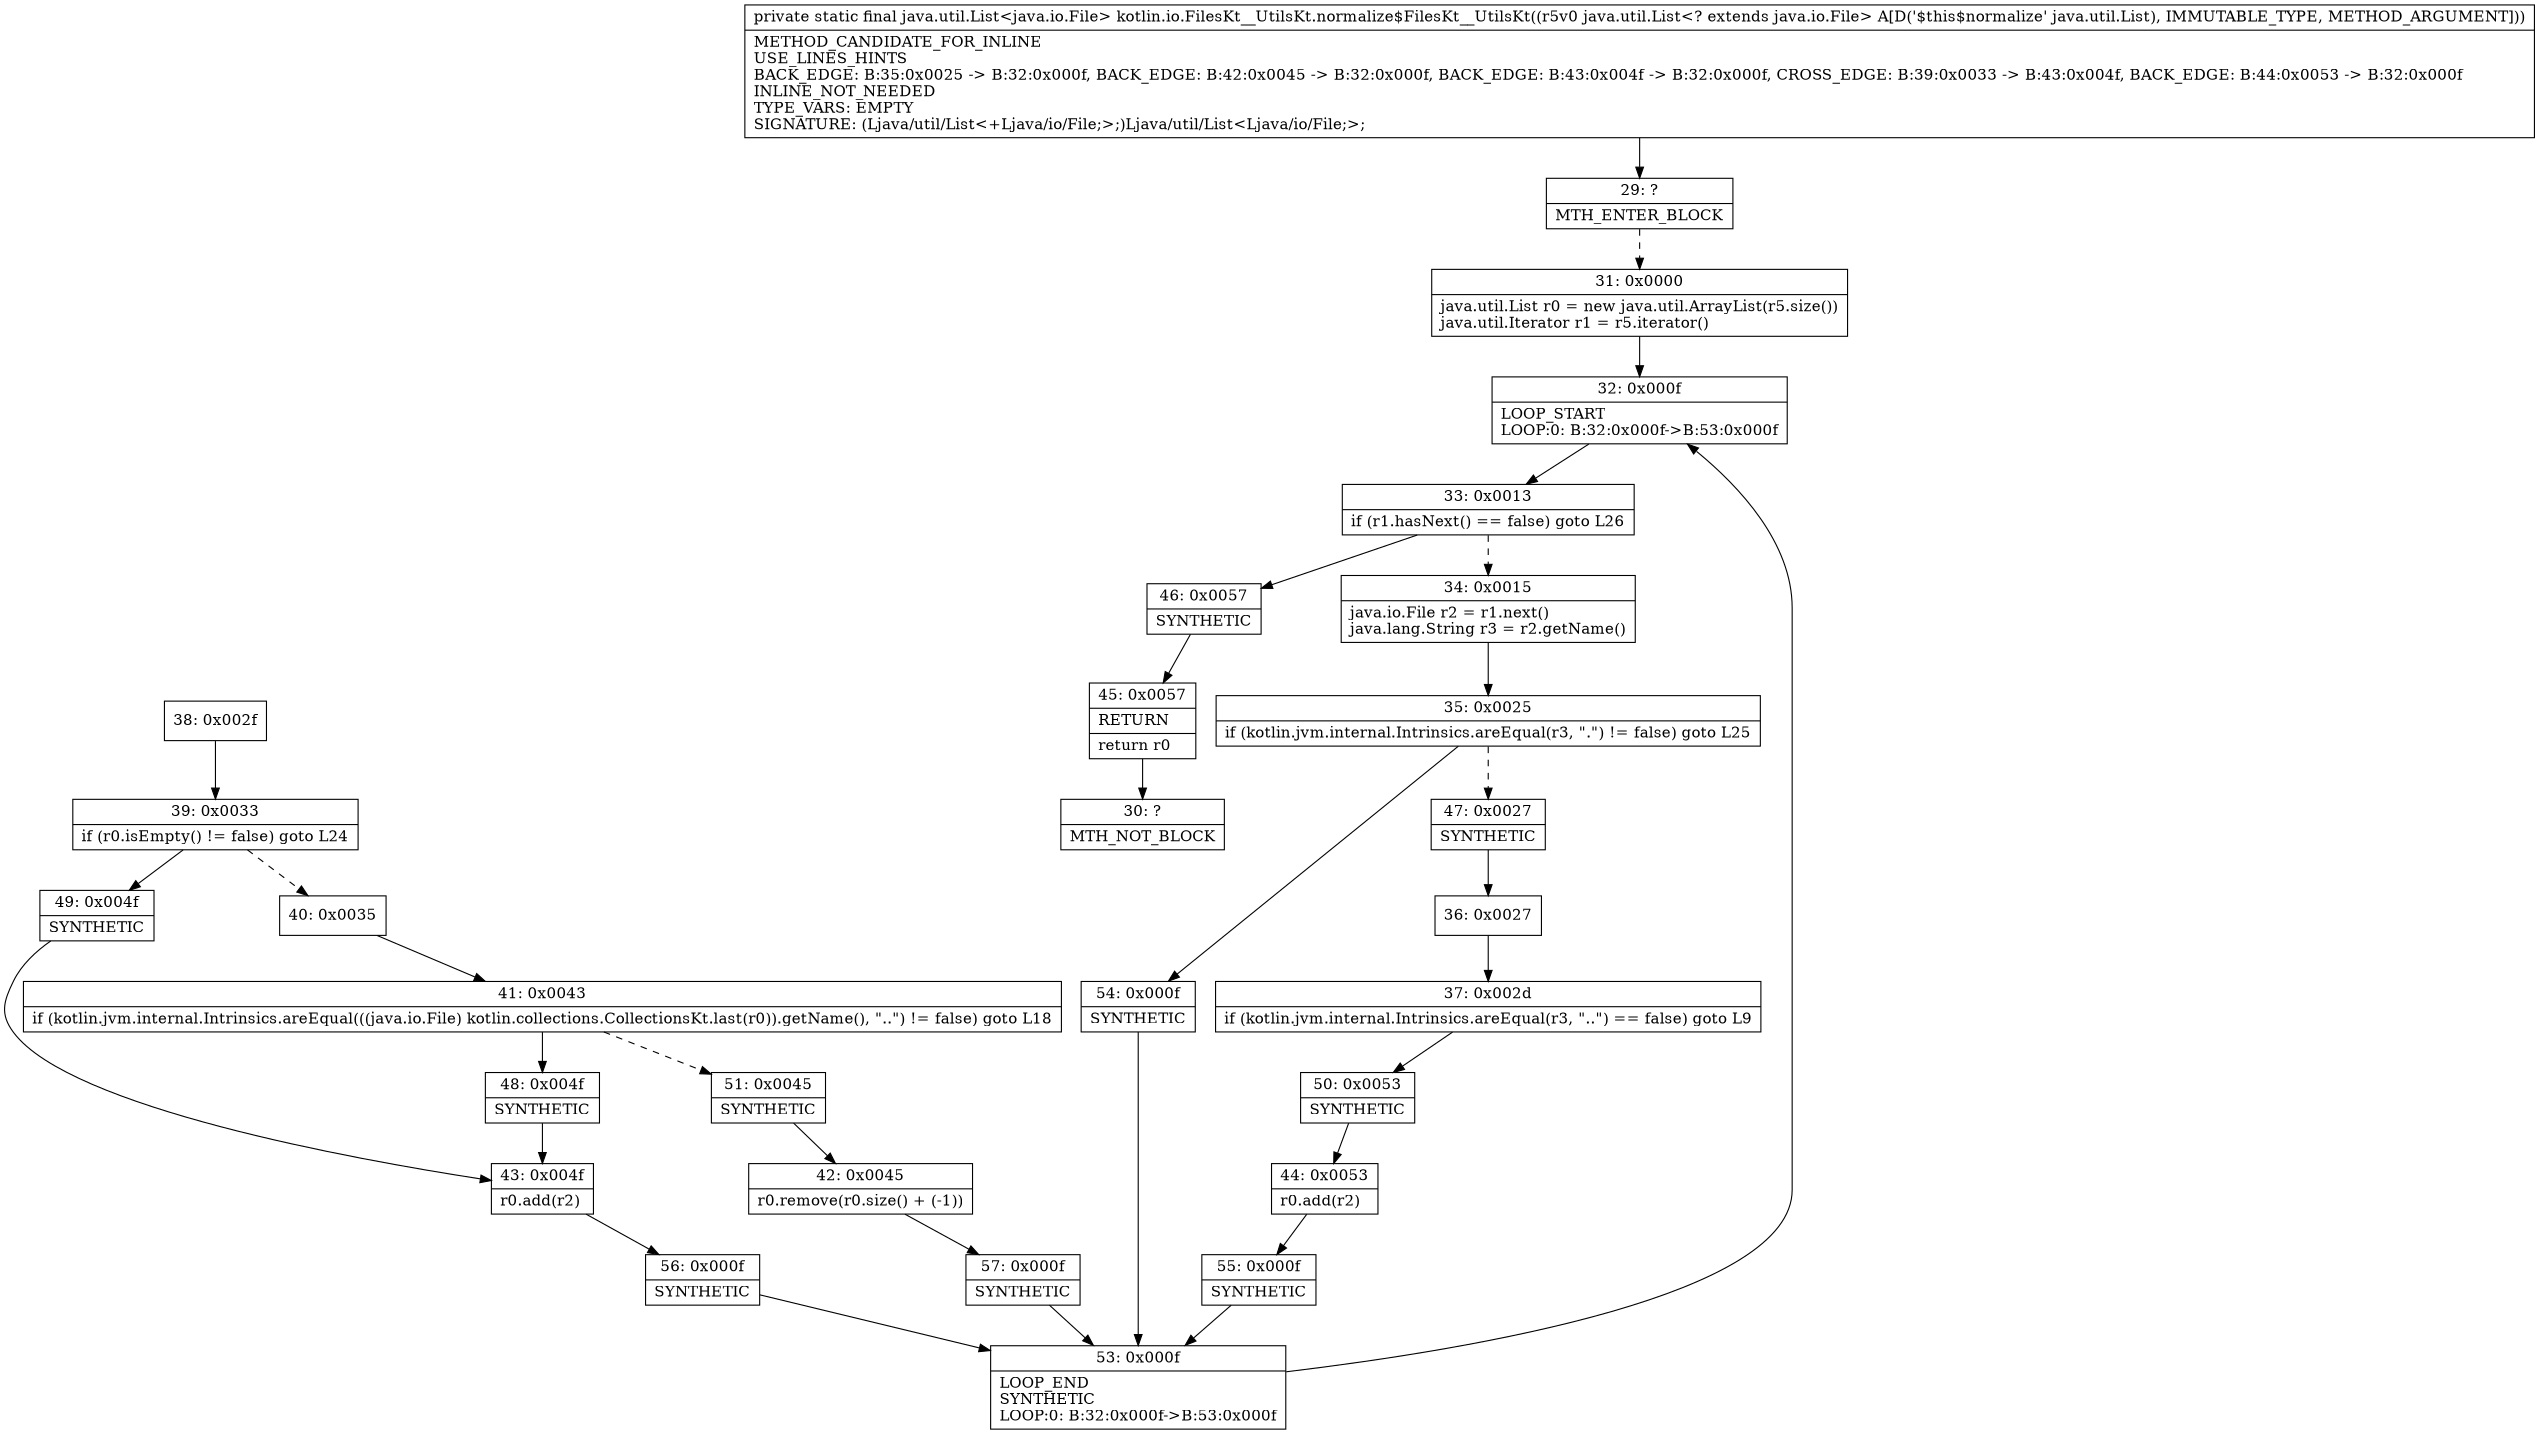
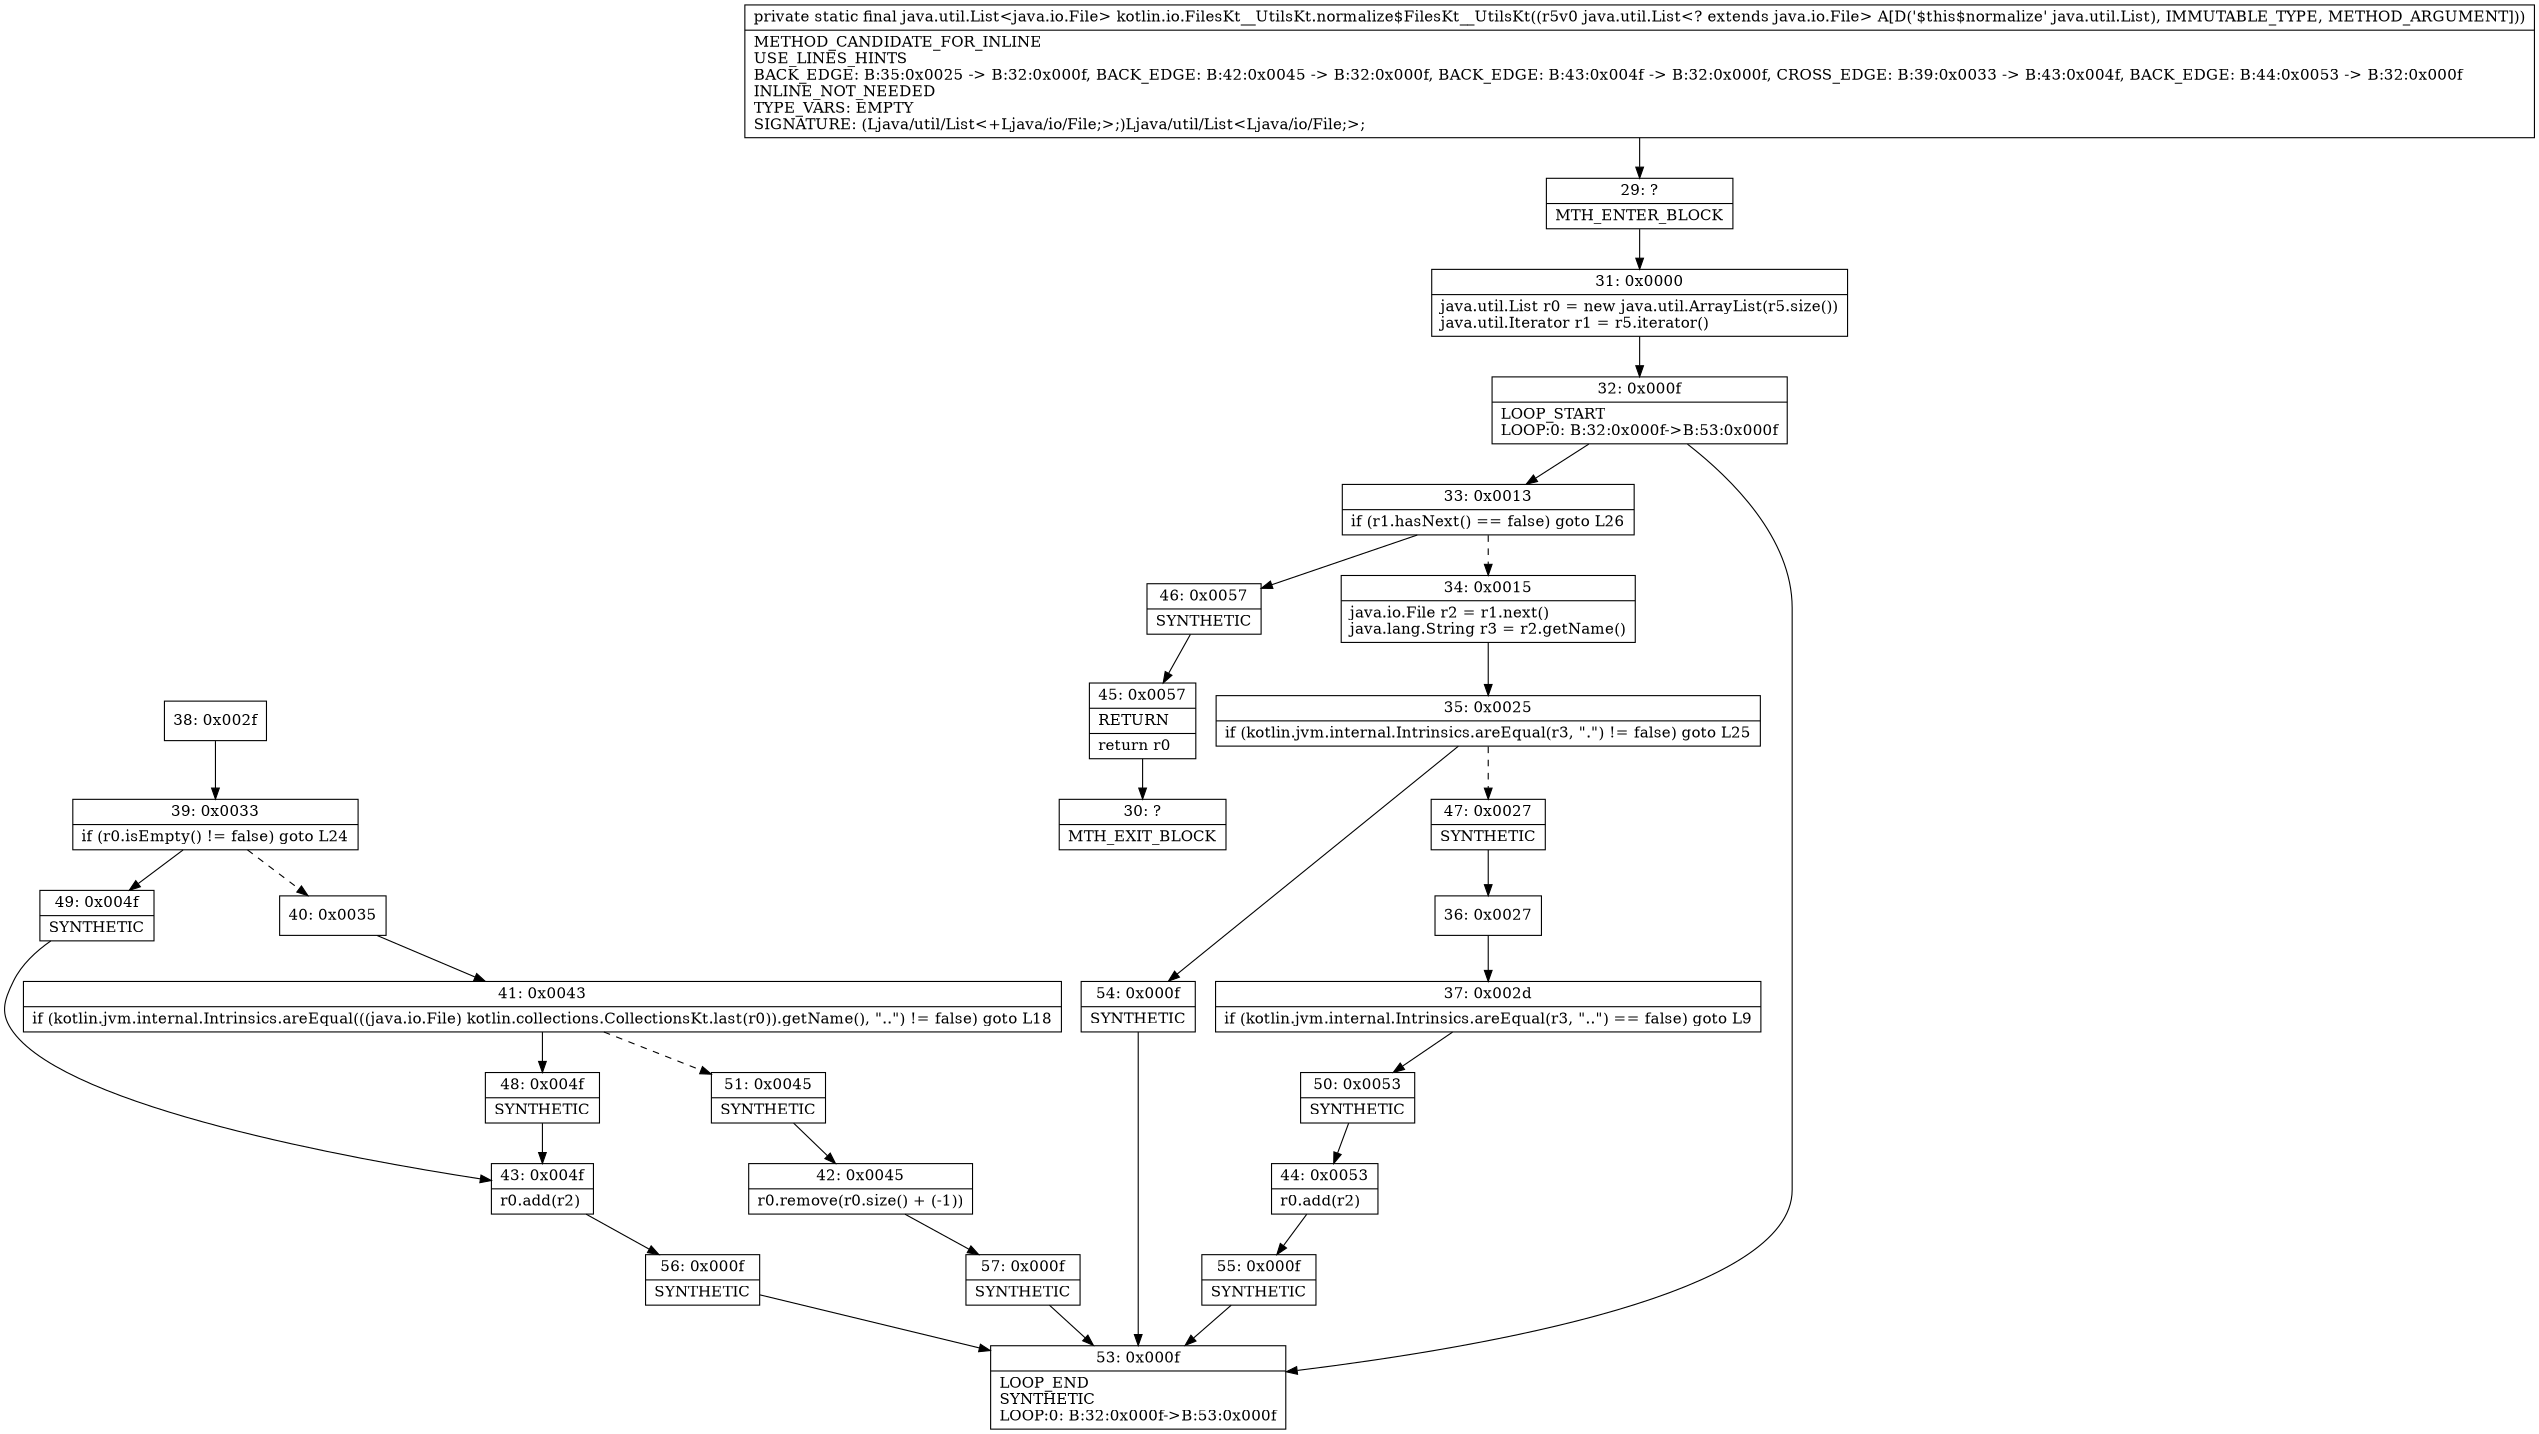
  digraph {
    node [shape=record]
    n1 [label="{29\:\ ?|MTH_ENTER_BLOCK\l}"]
    n2 [label="{31\:\ 0x0000|java.util.List r0 = new java.util.ArrayList(r5.size())\ljava.util.Iterator r1 = r5.iterator()\l}"]
    n3 [label="{32\:\ 0x000f|LOOP_START\lLOOP:0: B:32:0x000f\-\>B:53:0x000f\l}"]
    n4 [label="{33\:\ 0x0013|if (r1.hasNext() == false) goto L26\l}"]
    n5 [label="{34\:\ 0x0015|java.io.File r2 = r1.next()\ljava.lang.String r3 = r2.getName()\l}"]
    n6 [label="{46\:\ 0x0057|SYNTHETIC\l}"]
    n7 [label="{35\:\ 0x0025|if (kotlin.jvm.internal.Intrinsics.areEqual(r3, \".\") != false) goto L25\l}"]
    n8 [label="{45\:\ 0x0057|RETURN\l|return r0\l}"]
    n9 [label="{47\:\ 0x0027|SYNTHETIC\l}"]
    n10 [label="{54\:\ 0x000f|SYNTHETIC\l}"]
    n11 [label="{36\:\ 0x0027}"]
    n12 [label="{53\:\ 0x000f|LOOP_END\lSYNTHETIC\lLOOP:0: B:32:0x000f\-\>B:53:0x000f\l}"]
    n13 [label="{37\:\ 0x002d|if (kotlin.jvm.internal.Intrinsics.areEqual(r3, \"..\") == false) goto L9\l}"]
    n14 [label="{50\:\ 0x0053|SYNTHETIC\l}"]
    n15 [label="{44\:\ 0x0053|r0.add(r2)\l}"]
    n16 [label="{55\:\ 0x000f|SYNTHETIC\l}"]
    n17 [label="{38\:\ 0x002f}"]
    n18 [label="{39\:\ 0x0033|if (r0.isEmpty() != false) goto L24\l}"]
    n19 [label="{40\:\ 0x0035}"]
    n20 [label="{49\:\ 0x004f|SYNTHETIC\l}"]
    n21 [label="{41\:\ 0x0043|if (kotlin.jvm.internal.Intrinsics.areEqual(((java.io.File) kotlin.collections.CollectionsKt.last(r0)).getName(), \"..\") != false) goto L18\l}"]
    n22 [label="{43\:\ 0x004f|r0.add(r2)\l}"]
    n23 [label="{48\:\ 0x004f|SYNTHETIC\l}"]
    n24 [label="{51\:\ 0x0045|SYNTHETIC\l}"]
    n25 [label="{42\:\ 0x0045|r0.remove(r0.size() + (\-1))\l}"]
    n26 [label="{56\:\ 0x000f|SYNTHETIC\l}"]
    n27 [label="{57\:\ 0x000f|SYNTHETIC\l}"]
-   n28 [label="{30\:\ ?|MTH_NOT_BLOCK\l}"]
+   n28 [label="{30\:\ ?|MTH_EXIT_BLOCK\l}"]
    n29 [label="{private static final java.util.List\<java.io.File\> kotlin.io.FilesKt__UtilsKt.normalize$FilesKt__UtilsKt((r5v0 java.util.List\<? extends java.io.File\> A[D('$this$normalize' java.util.List), IMMUTABLE_TYPE, METHOD_ARGUMENT]))  | METHOD_CANDIDATE_FOR_INLINE\lUSE_LINES_HINTS\lBACK_EDGE: B:35:0x0025 \-\> B:32:0x000f, BACK_EDGE: B:42:0x0045 \-\> B:32:0x000f, BACK_EDGE: B:43:0x004f \-\> B:32:0x000f, CROSS_EDGE: B:39:0x0033 \-\> B:43:0x004f, BACK_EDGE: B:44:0x0053 \-\> B:32:0x000f\lINLINE_NOT_NEEDED\lTYPE_VARS: EMPTY\lSIGNATURE: (Ljava\/util\/List\<+Ljava\/io\/File;\>;)Ljava\/util\/List\<Ljava\/io\/File;\>;\l}"]
-   n1 -> n2 [style=dashed]
+   n1 -> n2
    n2 -> n3
    n3 -> n4
    n4 -> n5 [style=dashed]
    n4 -> n6
    n5 -> n7
    n6 -> n8
    n7 -> n9 [style=dashed]
    n7 -> n10
    n8 -> n28
    n9 -> n11
    n10 -> n12
    n11 -> n13
-   n12 -> n3
+   n3 -> n12
    n13 -> n14
    n14 -> n15
    n15 -> n16
    n16 -> n12
    n17 -> n18
    n18 -> n19 [style=dashed]
    n18 -> n20
    n19 -> n21
    n20 -> n22
    n21 -> n23
    n21 -> n24 [style=dashed]
    n22 -> n26
    n23 -> n22
    n24 -> n25
    n25 -> n27
    n26 -> n12
    n27 -> n12
    n29 -> n1
  }
